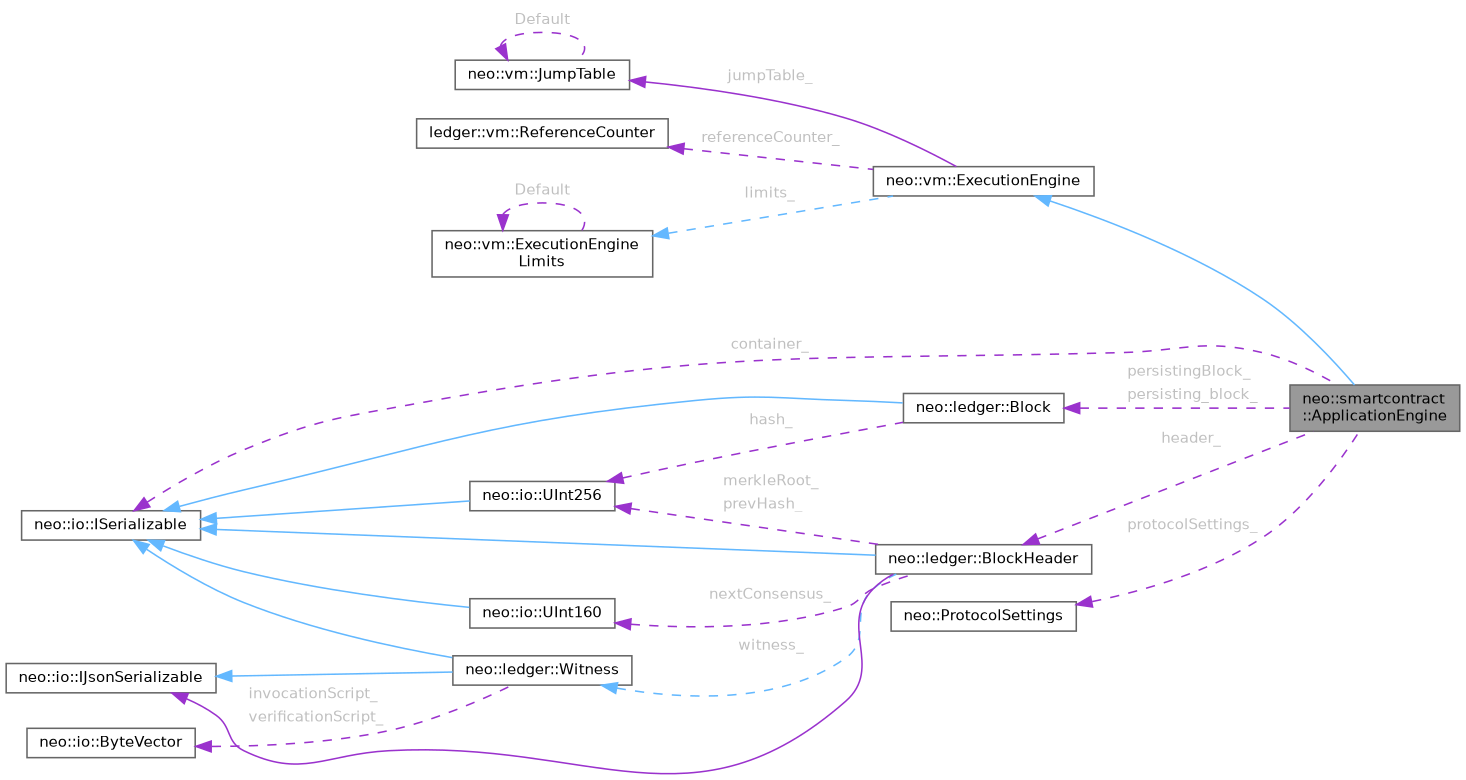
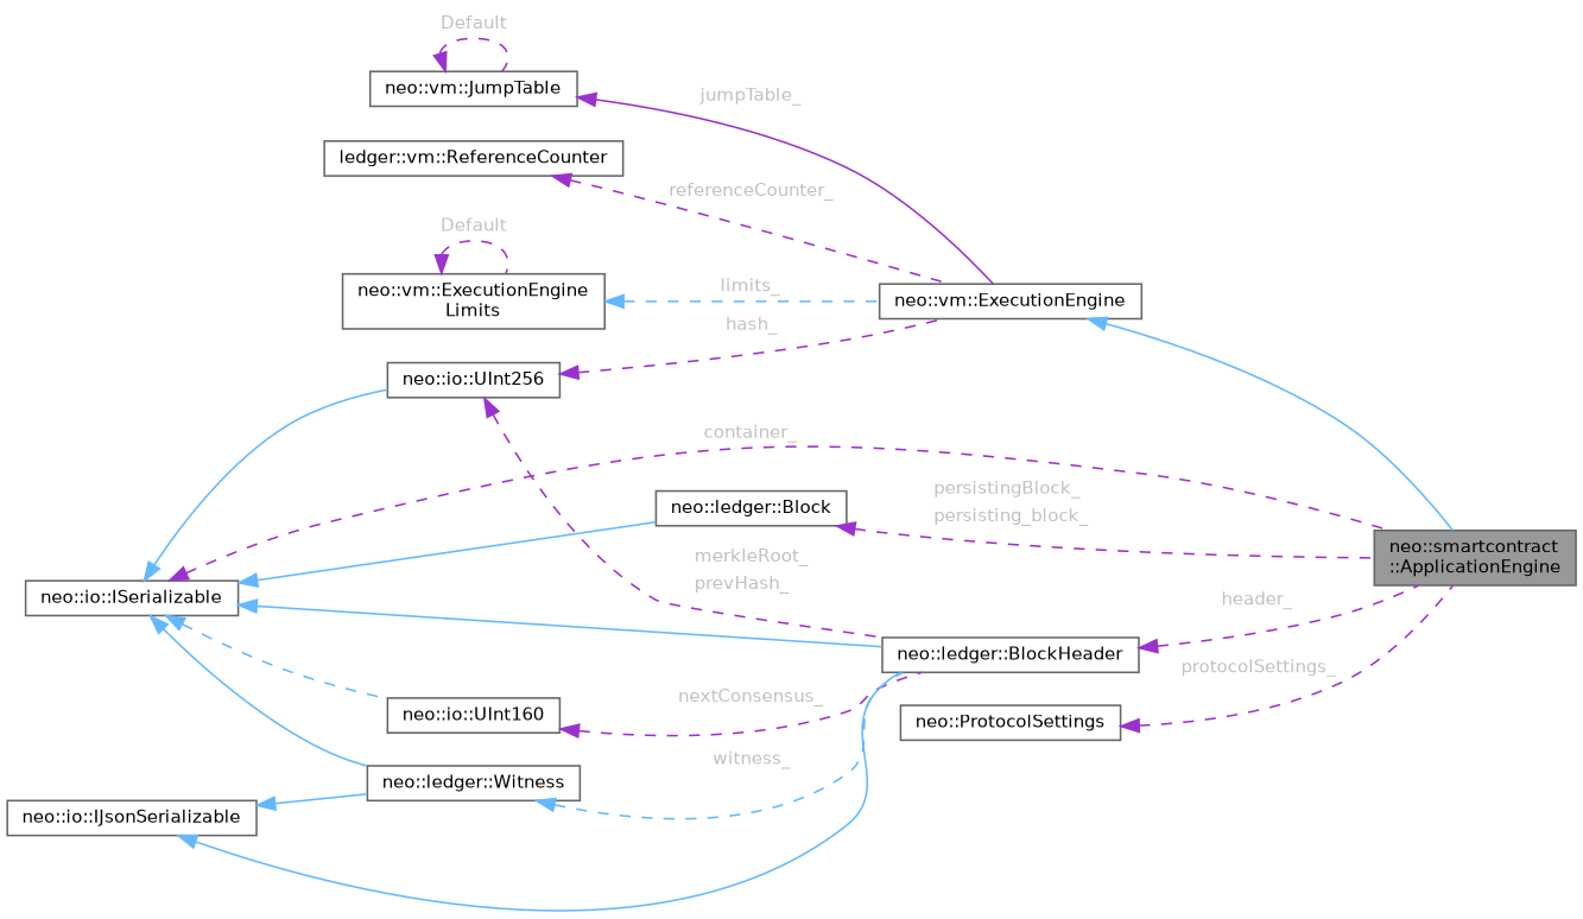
  digraph {
    fontname="DejaVu Sans"
    rankdir=LR
    node [color=gray40 fillcolor=white fontname="DejaVu Sans" fontsize=10 shape=box style=filled]
    edge [color=darkorchid3 dir=back fontname="DejaVu Sans" fontsize=10 labelfontname=Helvetica labelfontsize=10 style=dashed fontcolor=grey]
    n1 [fillcolor=grey60 fontcolor=black height=0.2 label="neo::smartcontract\l::ApplicationEngine" width=0.4]
    n2 [height=0.2 label="neo::vm::ExecutionEngine" width=0.4]
    n3 [height=0.2 label="neo::vm::JumpTable" width=0.4]
    n4 [height=0.2 label="ledger::vm::ReferenceCounter" width=0.4]
    n5 [height=0.2 label="neo::vm::ExecutionEngine\lLimits" width=0.4]
    n6 [height=0.2 label="neo::io::ISerializable" width=0.4]
    n7 [height=0.2 label="neo::ledger::Block" width=0.4]
    n8 [height=0.2 label="neo::ledger::BlockHeader" width=0.4]
    n9 [height=0.2 label="neo::io::UInt256" width=0.4]
    n10 [height=0.2 label="neo::io::UInt160" width=0.4]
    n11 [height=0.2 label="neo::ledger::Witness" width=0.4]
    n12 [height=0.2 label="neo::io::IJsonSerializable" width=0.4]
-   n13 [height=0.2 label="neo::io::ByteVector" width=0.4]
    n14 [height=0.2 label="neo::ProtocolSettings" width=0.4]
    n2 -> n1 [color=steelblue1 style=solid fontcolor=""]
    n3 -> n2 [label=<<TABLE CELLBORDER="0" BORDER="0"><TR><TD VALIGN="top" ALIGN="LEFT" CELLPADDING="1" CELLSPACING="0">jumpTable_</TD></TR> </TABLE>> style=solid]
    n3 -> n3 [label=<<TABLE CELLBORDER="0" BORDER="0"><TR><TD VALIGN="top" ALIGN="LEFT" CELLPADDING="1" CELLSPACING="0">Default</TD></TR> </TABLE>>]
    n4 -> n2 [label=<<TABLE CELLBORDER="0" BORDER="0"><TR><TD VALIGN="top" ALIGN="LEFT" CELLPADDING="1" CELLSPACING="0">referenceCounter_</TD></TR> </TABLE>>]
    n5 -> n2 [color=steelblue1 label=<<TABLE CELLBORDER="0" BORDER="0"><TR><TD VALIGN="top" ALIGN="LEFT" CELLPADDING="1" CELLSPACING="0">limits_</TD></TR> </TABLE>>]
    n5 -> n5 [label=<<TABLE CELLBORDER="0" BORDER="0"><TR><TD VALIGN="top" ALIGN="LEFT" CELLPADDING="1" CELLSPACING="0">Default</TD></TR> </TABLE>>]
    n6 -> n1 [label=<<TABLE CELLBORDER="0" BORDER="0"><TR><TD VALIGN="top" ALIGN="LEFT" CELLPADDING="1" CELLSPACING="0">container_</TD></TR> </TABLE>>]
    n6 -> n7 [color=steelblue1 style=solid fontcolor=""]
    n6 -> n8 [color=steelblue1 style=solid fontcolor=""]
    n6 -> n9 [color=steelblue1 style=solid fontcolor=""]
-   n6 -> n10 [color=steelblue1 style=solid fontcolor=""]
+   n6 -> n10 [color=steelblue1 fontcolor=""]
    n6 -> n11 [color=steelblue1 style=solid fontcolor=""]
    n7 -> n1 [label=<<TABLE CELLBORDER="0" BORDER="0"><TR><TD VALIGN="top" ALIGN="LEFT" CELLPADDING="1" CELLSPACING="0">persistingBlock_</TD></TR> <TR><TD VALIGN="top" ALIGN="LEFT" CELLPADDING="1" CELLSPACING="0">persisting_block_</TD></TR> </TABLE>>]
    n8 -> n1 [label=<<TABLE CELLBORDER="0" BORDER="0"><TR><TD VALIGN="top" ALIGN="LEFT" CELLPADDING="1" CELLSPACING="0">header_</TD></TR> </TABLE>>]
-   n9 -> n7 [label=<<TABLE CELLBORDER="0" BORDER="0"><TR><TD VALIGN="top" ALIGN="LEFT" CELLPADDING="1" CELLSPACING="0">hash_</TD></TR> </TABLE>>]
+   n9 -> n2 [label=<<TABLE CELLBORDER="0" BORDER="0"><TR><TD VALIGN="top" ALIGN="LEFT" CELLPADDING="1" CELLSPACING="0">hash_</TD></TR> </TABLE>>]
    n9 -> n8 [label=<<TABLE CELLBORDER="0" BORDER="0"><TR><TD VALIGN="top" ALIGN="LEFT" CELLPADDING="1" CELLSPACING="0">merkleRoot_</TD></TR> <TR><TD VALIGN="top" ALIGN="LEFT" CELLPADDING="1" CELLSPACING="0">prevHash_</TD></TR> </TABLE>>]
    n10 -> n8 [label=<<TABLE CELLBORDER="0" BORDER="0"><TR><TD VALIGN="top" ALIGN="LEFT" CELLPADDING="1" CELLSPACING="0">nextConsensus_</TD></TR> </TABLE>>]
    n11 -> n8 [color=steelblue1 label=<<TABLE CELLBORDER="0" BORDER="0"><TR><TD VALIGN="top" ALIGN="LEFT" CELLPADDING="1" CELLSPACING="0">witness_</TD></TR> </TABLE>>]
-   n12 -> n8 [style=solid fontcolor=""]
+   n12 -> n8 [color=steelblue1 style=solid fontcolor=""]
    n12 -> n11 [color=steelblue1 style=solid fontcolor=""]
-   n13 -> n11 [label=<<TABLE CELLBORDER="0" BORDER="0"><TR><TD VALIGN="top" ALIGN="LEFT" CELLPADDING="1" CELLSPACING="0">invocationScript_</TD></TR> <TR><TD VALIGN="top" ALIGN="LEFT" CELLPADDING="1" CELLSPACING="0">verificationScript_</TD></TR> </TABLE>>]
    n14 -> n1 [label=<<TABLE CELLBORDER="0" BORDER="0"><TR><TD VALIGN="top" ALIGN="LEFT" CELLPADDING="1" CELLSPACING="0">protocolSettings_</TD></TR> </TABLE>>]
  }
